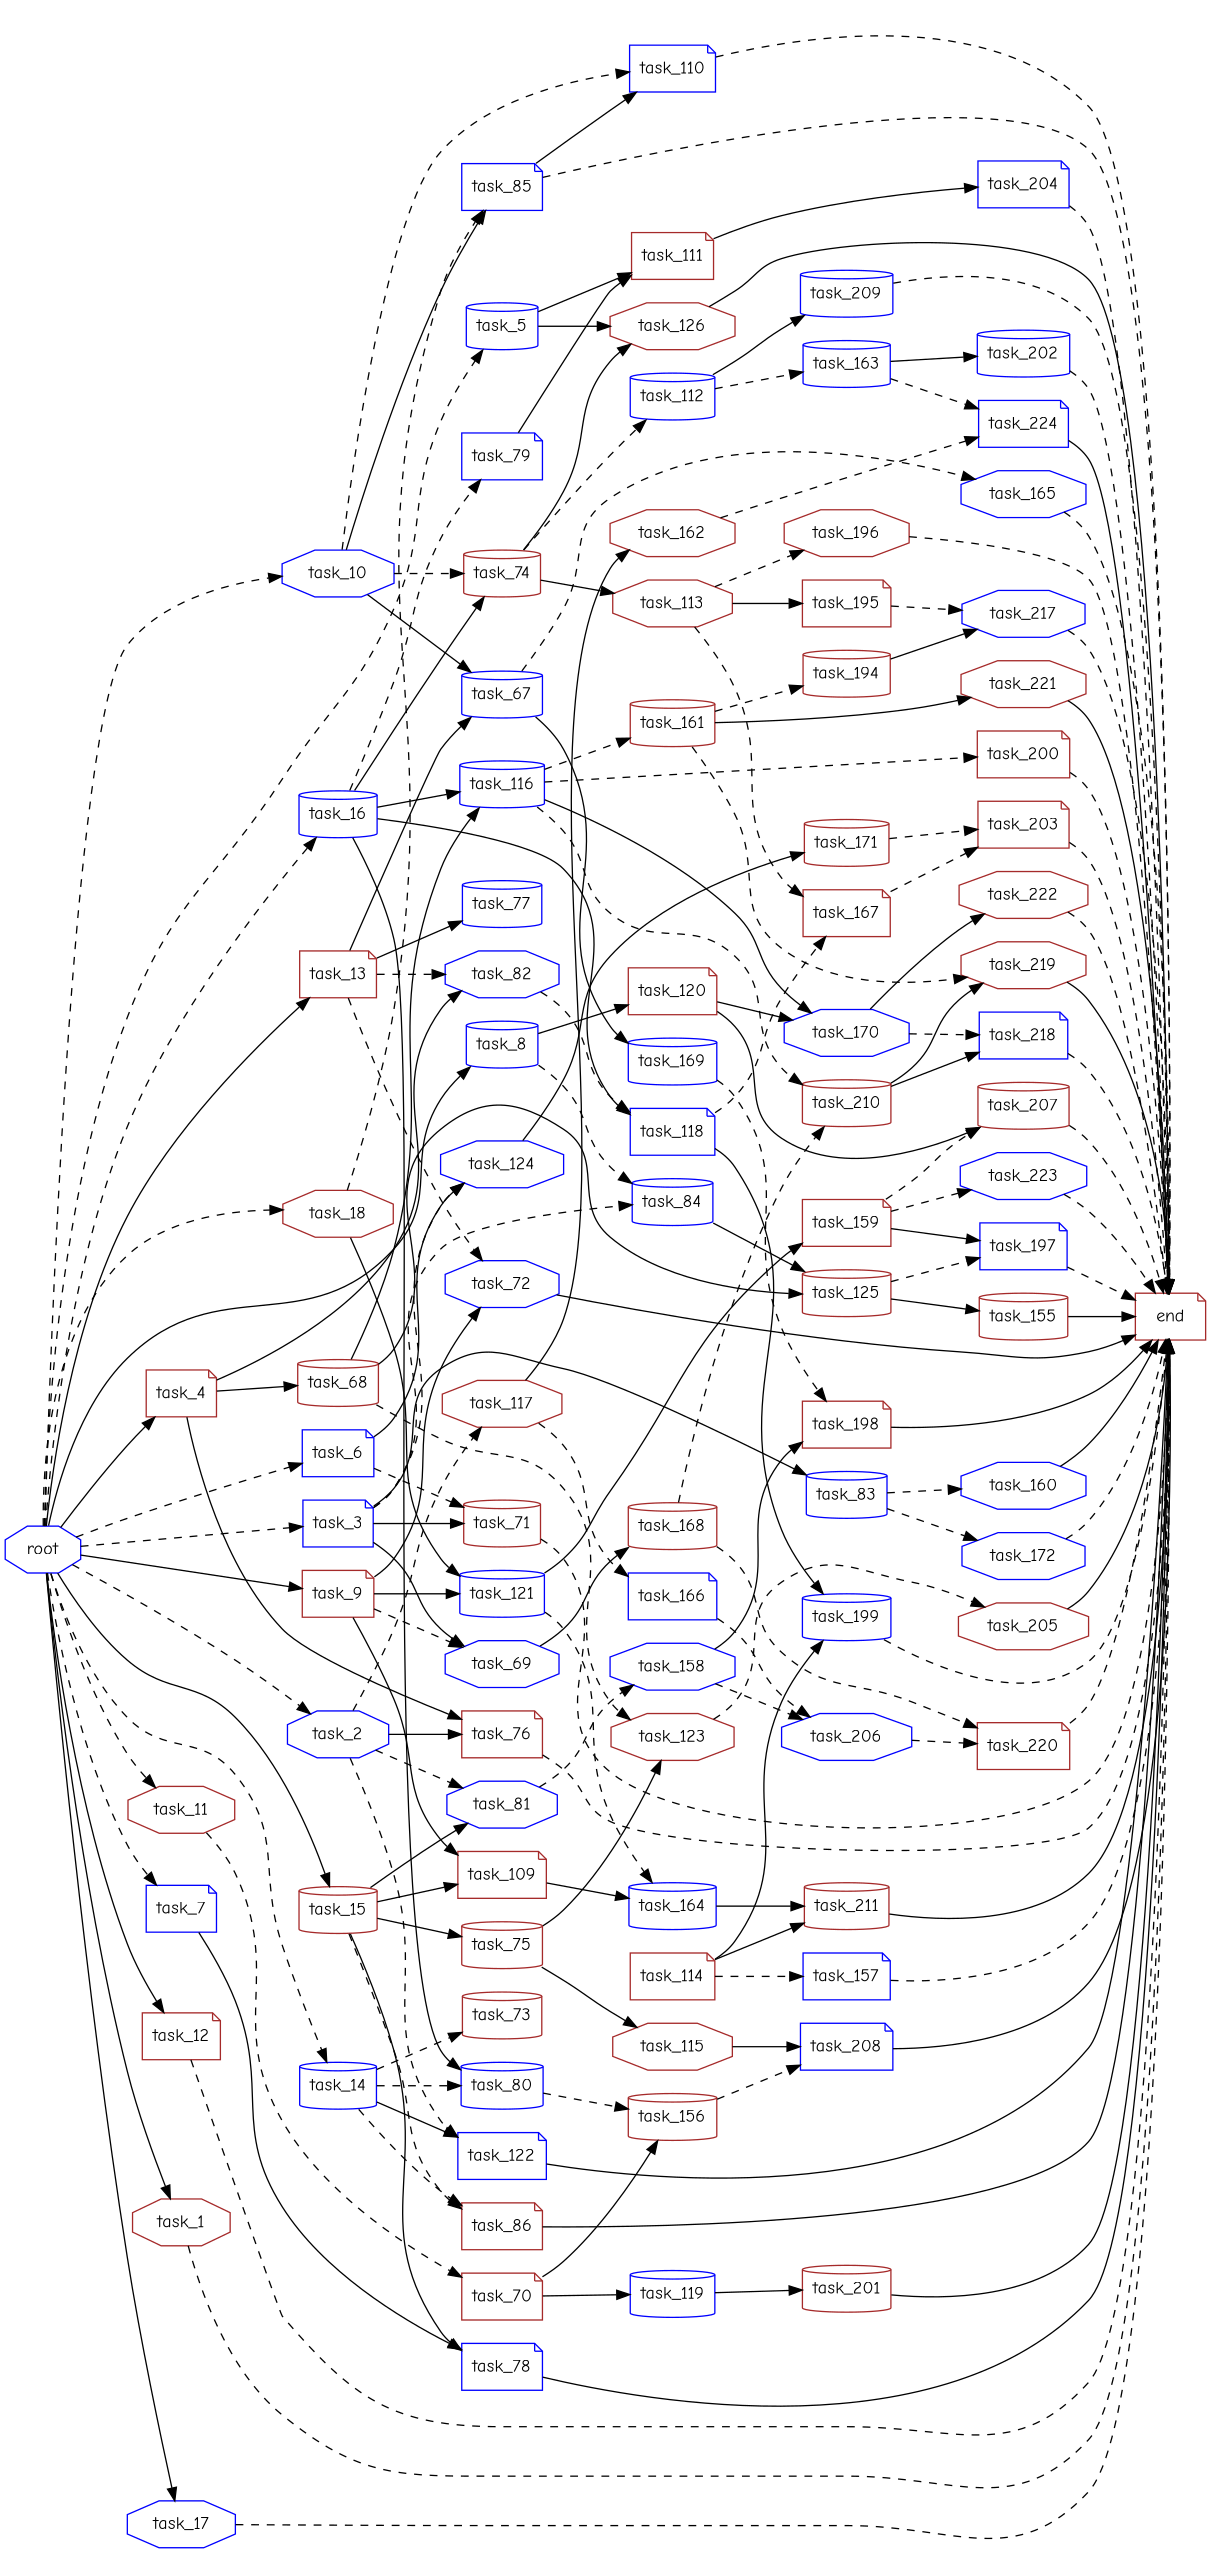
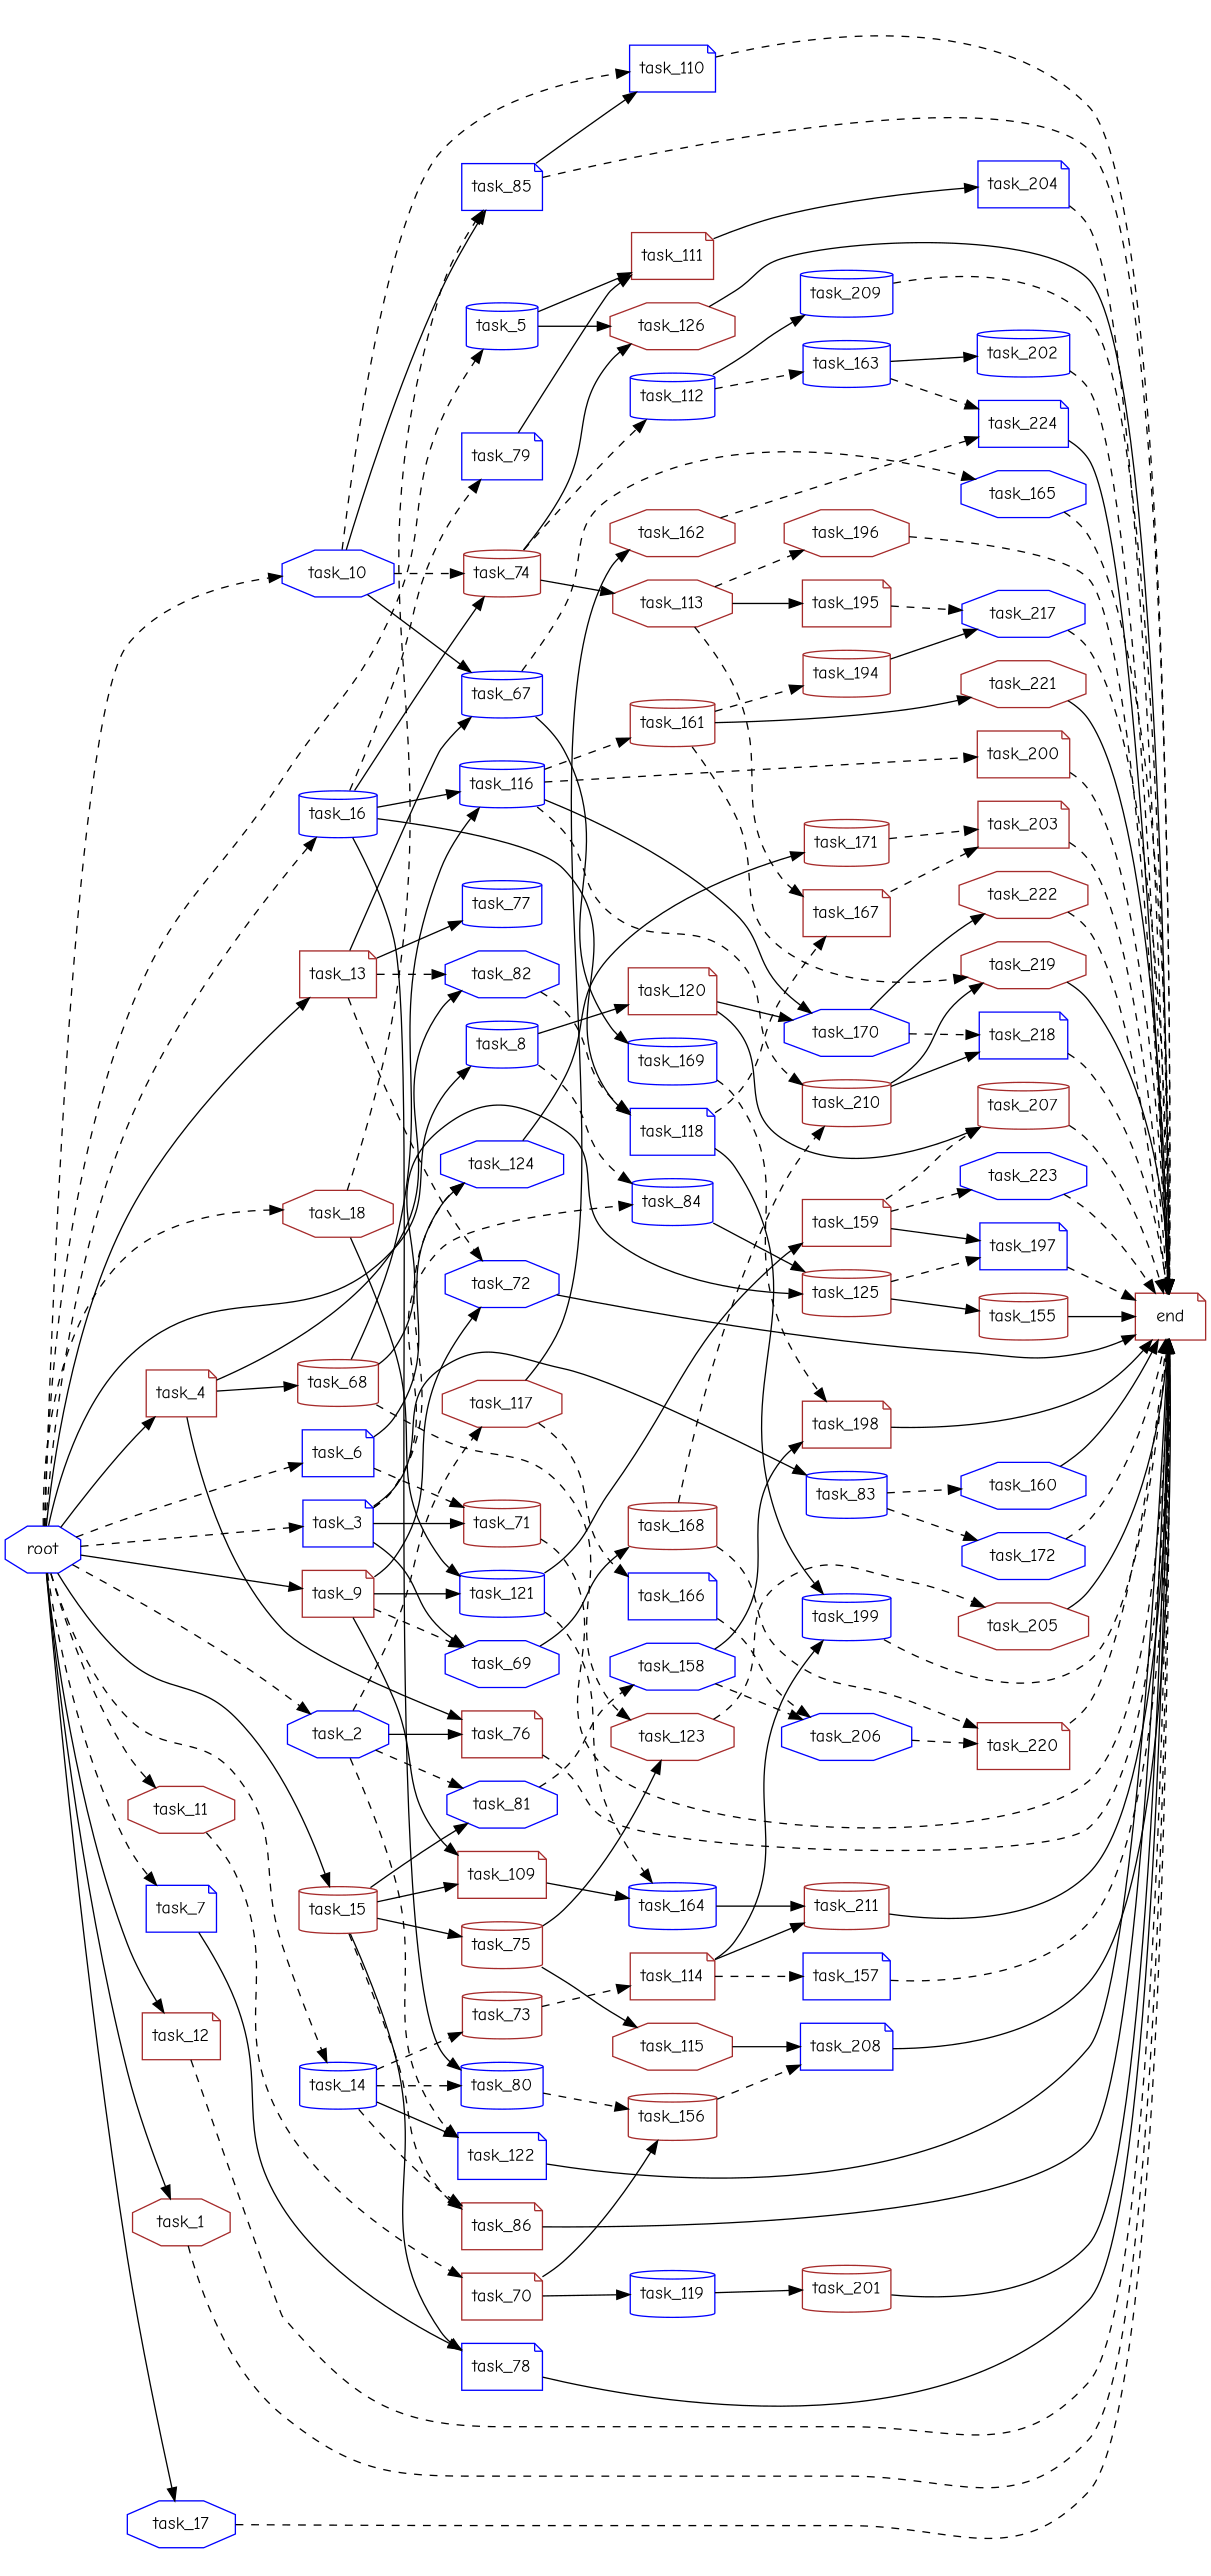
  digraph {
    fontname="Comic Neue"
    rankdir=LR
    node [color=blue fontname="Comic Neue" shape=cylinder]
    edge [fontname="Comic Neue" style=dashed]
    task_207 [color=brown]
    end [color=brown shape=note]
    task_85 [shape=note]
    task_110 [shape=note]
    task_79 [shape=note]
    task_16
    task_74 [color=brown]
    task_118 [shape=note]
    task_80
    task_116
    task_111 [color=brown shape=note]
    task_113 [color=brown shape=octagon]
    task_112
    task_126 [color=brown shape=octagon]
    task_167 [color=brown shape=note]
    task_199
    task_156 [color=brown]
    task_210 [color=brown]
    task_200 [color=brown shape=note]
    task_170 [shape=octagon]
    task_161 [color=brown]
    task_168 [color=brown]
    task_220 [color=brown shape=note]
    task_219 [color=brown shape=octagon]
    task_218 [shape=note]
    task_115 [color=brown shape=octagon]
    task_208 [shape=note]
    task_158 [shape=octagon]
    task_198 [color=brown shape=note]
    task_206 [shape=octagon]
    task_125 [color=brown]
    task_155 [color=brown]
    task_197 [shape=note]
    task_12 [color=brown shape=note]
    task_172 [shape=octagon]
    task_201 [color=brown]
    task_119
    task_204 [shape=note]
    task_195 [color=brown shape=note]
    task_196 [color=brown shape=octagon]
    task_217 [shape=octagon]
    task_203 [color=brown shape=note]
    task_68 [color=brown]
    task_123 [color=brown shape=octagon]
    task_205 [color=brown shape=octagon]
    task_166 [shape=note]
    task_162 [color=brown shape=octagon]
    task_224 [shape=note]
    task_6 [shape=note]
    task_71 [color=brown]
    task_124 [shape=octagon]
    task_171 [color=brown]
    task_86 [color=brown shape=note]
    task_84
    task_1 [color=brown shape=octagon]
    task_2 [shape=octagon]
    task_117 [color=brown shape=octagon]
    task_76 [color=brown shape=note]
    task_81 [shape=octagon]
    task_122 [shape=note]
    task_13 [color=brown shape=note]
    task_72 [shape=octagon]
    task_82 [shape=octagon]
    task_77
    task_67
    task_169
    task_165 [shape=octagon]
    root [shape=octagon]
    task_7 [shape=note]
    task_18 [color=brown shape=octagon]
    task_11 [color=brown shape=octagon]
    task_17 [shape=octagon]
    task_4 [color=brown shape=note]
    task_10 [shape=octagon]
    task_14
    task_15 [color=brown]
    task_3 [shape=note]
    task_8
    task_9 [color=brown shape=note]
    task_5
    task_78 [shape=note]
    task_121
    task_70 [color=brown shape=note]
    task_73 [color=brown]
    task_75 [color=brown]
    task_109 [color=brown shape=note]
    task_83
    task_69 [shape=octagon]
    task_120 [color=brown shape=note]
    task_202
    task_209
    task_163
    task_159 [color=brown shape=note]
    task_164
    task_157 [shape=note]
    task_223 [shape=octagon]
    task_160 [shape=octagon]
    task_114 [color=brown shape=note]
    task_211 [color=brown]
    task_222 [color=brown shape=octagon]
    task_194 [color=brown]
    task_221 [color=brown shape=octagon]
    task_207 -> end
    task_85 -> end
    task_85 -> task_110 [style=solid]
    task_110 -> end
    task_79 -> task_111 [style=solid]
    task_16 -> task_79
    task_16 -> task_74 [style=solid]
    task_16 -> task_118 [style=solid]
    task_16 -> task_80 [style=solid]
    task_16 -> task_116 [style=solid]
    task_74 -> task_113 [style=solid]
    task_74 -> task_112
    task_74 -> task_126 [style=solid]
    task_118 -> task_167
    task_118 -> task_199 [style=solid]
    task_80 -> task_156
    task_116 -> task_210
    task_116 -> task_200
    task_116 -> task_170 [style=solid]
    task_116 -> task_161
    task_111 -> task_204 [style=solid]
    task_113 -> task_167
    task_113 -> task_195 [style=solid]
    task_113 -> task_196
    task_112 -> task_209 [style=solid]
    task_112 -> task_163
    task_126 -> end [style=solid]
    task_167 -> task_203
    task_199 -> end
    task_156 -> task_208
    task_210 -> task_219 [style=solid]
    task_210 -> task_218 [style=solid]
    task_200 -> end
    task_170 -> task_218
    task_170 -> task_222 [style=solid]
    task_161 -> task_219
    task_161 -> task_194
    task_161 -> task_221 [style=solid]
    task_168 -> task_210
    task_168 -> task_220
    task_220 -> end
    task_219 -> end [style=solid]
    task_218 -> end
    task_115 -> task_208 [style=solid]
    task_208 -> end [style=solid]
    task_158 -> task_198 [style=solid]
    task_158 -> task_206
    task_198 -> end [style=solid]
    task_206 -> task_220
    task_125 -> task_155 [style=solid]
    task_125 -> task_197
    task_155 -> end [style=solid]
    task_197 -> end
    task_12 -> end
    task_172 -> end
    task_201 -> end [style=solid]
    task_119 -> task_201 [style=solid]
    task_204 -> end
    task_195 -> task_217
    task_196 -> end
    task_217 -> end
    task_203 -> end
    task_68 -> task_116 [style=solid]
    task_68 -> task_125 [style=solid]
    task_68 -> task_123
    task_123 -> task_205
    task_205 -> end [style=solid]
    task_166 -> task_206
    task_162 -> task_224
    task_224 -> end [style=solid]
    task_6 -> task_71
    task_6 -> task_124 [style=solid]
    task_71 -> end
    task_124 -> task_171 [style=solid]
    task_171 -> task_203
    task_86 -> end [style=solid]
    task_84 -> task_125 [style=solid]
    task_1 -> end
    task_2 -> task_117
    task_2 -> task_76 [style=solid]
    task_2 -> task_81
    task_2 -> task_122
    task_117 -> task_166
    task_117 -> task_162 [style=solid]
    task_76 -> end
    task_81 -> task_158
    task_122 -> end [style=solid]
    task_13 -> task_72
    task_13 -> task_82
    task_13 -> task_77 [style=solid]
    task_13 -> task_67 [style=solid]
    task_72 -> end [style=solid]
    task_82 -> task_118
    task_67 -> task_169 [style=solid]
    task_67 -> task_165
    task_169 -> task_198
    task_165 -> end
    root -> task_16
    root -> task_12 [style=solid]
    root -> task_6
    root -> task_1 [style=solid]
    root -> task_2
    root -> task_13 [style=solid]
    root -> task_7
    root -> task_18
    root -> task_11
    root -> task_17 [style=solid]
    root -> task_4 [style=solid]
    root -> task_10
    root -> task_14
    root -> task_15 [style=solid]
    root -> task_3
    root -> task_8 [style=solid]
    root -> task_9 [style=solid]
    root -> task_5
    task_7 -> task_78 [style=solid]
    task_18 -> task_85
    task_18 -> task_121 [style=solid]
    task_11 -> task_70
    task_17 -> end
    task_4 -> task_68 [style=solid]
    task_4 -> task_76 [style=solid]
    task_4 -> task_82 [style=solid]
    task_10 -> task_85 [style=solid]
    task_10 -> task_110
    task_10 -> task_74
    task_10 -> task_67 [style=solid]
    task_14 -> task_80
    task_14 -> task_86
    task_14 -> task_122 [style=solid]
    task_14 -> task_73
    task_15 -> task_86
    task_15 -> task_81 [style=solid]
    task_15 -> task_78 [style=solid]
    task_15 -> task_75 [style=solid]
    task_15 -> task_109 [style=solid]
    task_3 -> task_71 [style=solid]
    task_3 -> task_124
    task_3 -> task_84
    task_3 -> task_83 [style=solid]
    task_3 -> task_69 [style=solid]
    task_8 -> task_84
    task_8 -> task_120 [style=solid]
    task_9 -> task_72 [style=solid]
    task_9 -> task_121 [style=solid]
    task_9 -> task_109 [style=solid]
    task_9 -> task_69
    task_5 -> task_111 [style=solid]
    task_5 -> task_126 [style=solid]
    task_78 -> end [style=solid]
    task_121 -> task_159 [style=solid]
    task_121 -> task_164
    task_70 -> task_156 [style=solid]
    task_70 -> task_119 [style=solid]
+   task_73 -> task_114
    task_75 -> task_115 [style=solid]
    task_75 -> task_123 [style=solid]
    task_109 -> task_164 [style=solid]
    task_83 -> task_172
    task_83 -> task_160
    task_69 -> task_168 [style=solid]
    task_120 -> task_207 [style=solid]
    task_120 -> task_170 [style=solid]
    task_202 -> end
    task_209 -> end
    task_163 -> task_224
    task_163 -> task_202 [style=solid]
    task_159 -> task_207
    task_159 -> task_197 [style=solid]
    task_159 -> task_223
    task_164 -> task_211 [style=solid]
    task_157 -> end
    task_223 -> end
    task_160 -> end [style=solid]
    task_114 -> task_199 [style=solid]
    task_114 -> task_157
    task_114 -> task_211 [style=solid]
    task_211 -> end [style=solid]
    task_222 -> end
    task_194 -> task_217 [style=solid]
    task_221 -> end [style=solid]
  }
